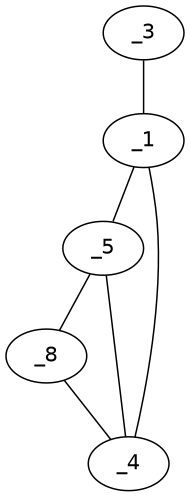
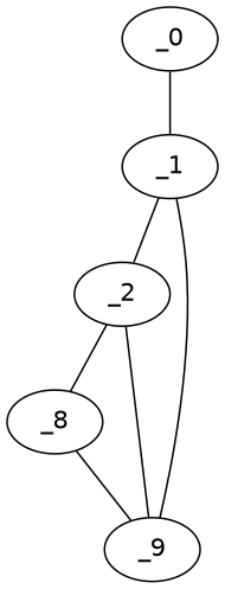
  graph {
    fontname="DejaVu Sans"
    node [fontname="DejaVu Sans"]
    edge [fontname="DejaVu Sans"]
-   _0 [x=0.715742 y=0.730444 label=_3]
+   _0 [x=0.715742 y=0.730444]
    _1 [x=1.71275 y=2.42987]
-   _2 [x=2.37237 y=0.883174 label=_5]
-   _4 [x=1.87573 y=1.45602]
+   _2 [x=2.37237 y=0.883174]
+   _4 [x=1.87573 y=1.45602 label=_9]
    n5 [label=_8 x=0.593861 y=1.06896]
    _0 -- _1
    _1 -- _2
    _1 -- _4
    _2 -- n5
    _4 -- _2
    n5 -- _4
  }
